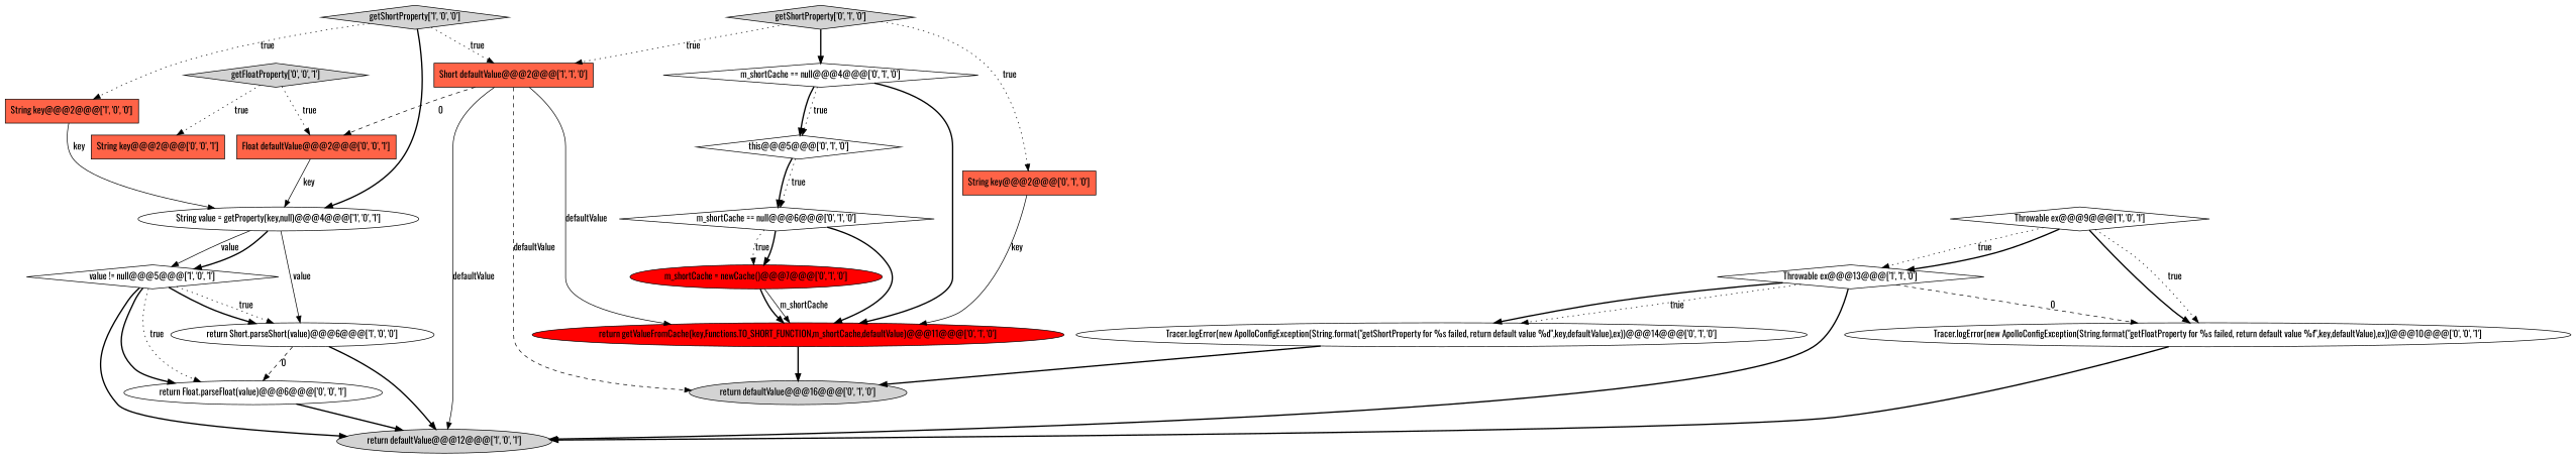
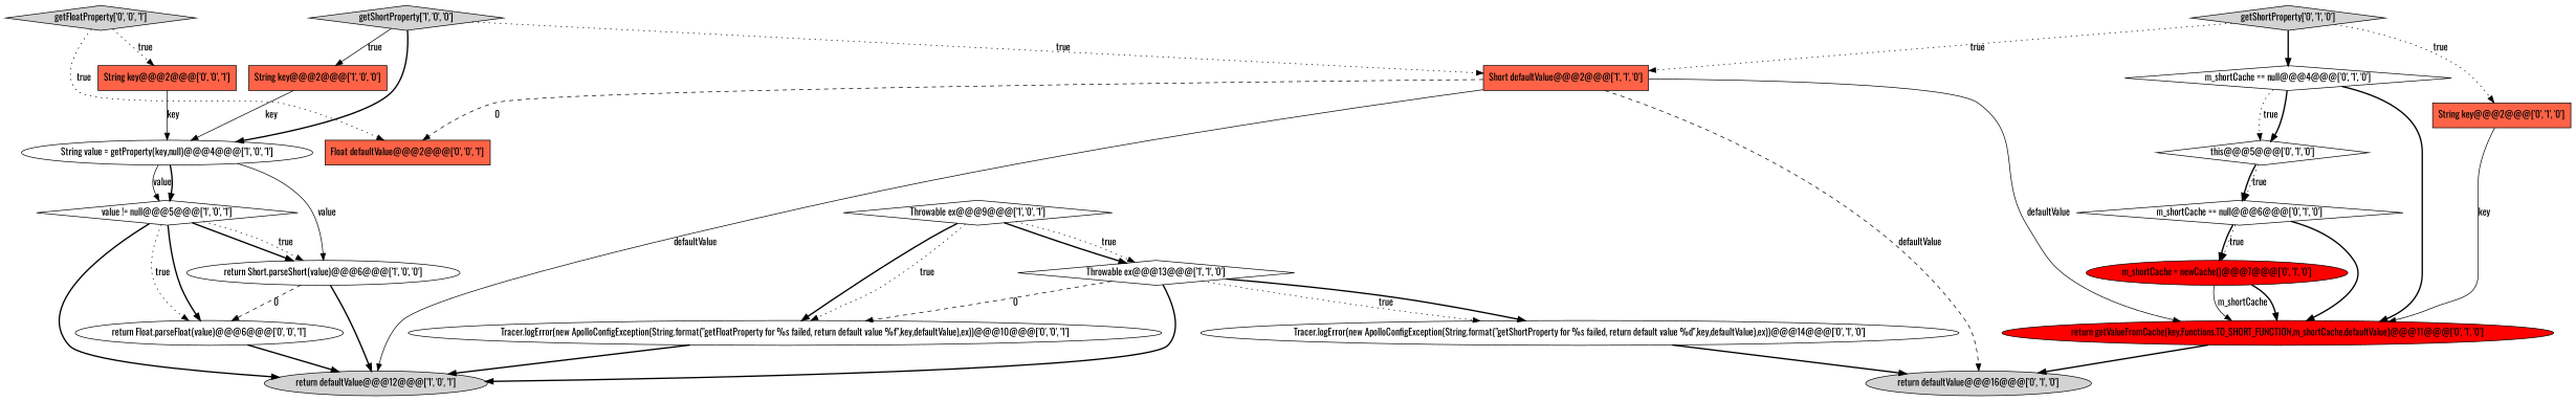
  digraph {
    fontname=Oswald
    node [fillcolor=white fontname=Oswald shape=ellipse style=filled]
    edge [fontname=Oswald style=bold]
    n1 [fillcolor=red label="return getValueFromCache(key,Functions.TO_SHORT_FUNCTION,m_shortCache,defaultValue)@@@11@@@['0', '1', '0']"]
    n2 [fillcolor=lightgray label="return defaultValue@@@16@@@['0', '1', '0']"]
    n3 [fillcolor=lightgray label="getFloatProperty['0', '0', '1']" shape=diamond]
    n4 [fillcolor=tomato label="String key@@@2@@@['0', '0', '1']" shape=box]
    n5 [fillcolor=tomato label="Float defaultValue@@@2@@@['0', '0', '1']" shape=box]
    n6 [label="String value = getProperty(key,null)@@@4@@@['1', '0', '1']"]
    n7 [label="return Short.parseShort(value)@@@6@@@['1', '0', '0']"]
    n8 [label="value != null@@@5@@@['1', '0', '1']" shape=diamond]
    n9 [fillcolor=lightgray label="return defaultValue@@@12@@@['1', '0', '1']"]
    n10 [label="return Float.parseFloat(value)@@@6@@@['0', '0', '1']"]
    n11 [label="Throwable ex@@@9@@@['1', '0', '1']" shape=diamond]
    n12 [label="Throwable ex@@@13@@@['1', '1', '0']" shape=diamond]
    n13 [label="Tracer.logError(new ApolloConfigException(String.format(\"getFloatProperty for %s failed, return default value %f\",key,defaultValue),ex))@@@10@@@['0', '0', '1']"]
    n14 [label="Tracer.logError(new ApolloConfigException(String.format(\"getShortProperty for %s failed, return default value %d\",key,defaultValue),ex))@@@14@@@['0', '1', '0']"]
    n15 [fillcolor=tomato label="Short defaultValue@@@2@@@['1', '1', '0']" shape=box]
    n16 [fillcolor=tomato label="String key@@@2@@@['0', '1', '0']" shape=box]
    n17 [fillcolor=lightgray label="getShortProperty['1', '0', '0']" shape=diamond]
    n18 [fillcolor=tomato label="String key@@@2@@@['1', '0', '0']" shape=box]
    n19 [label="m_shortCache == null@@@6@@@['0', '1', '0']" shape=diamond]
    n20 [fillcolor=red label="m_shortCache = newCache()@@@7@@@['0', '1', '0']"]
    n21 [label="this@@@5@@@['0', '1', '0']" shape=diamond]
    n22 [fillcolor=lightgray label="getShortProperty['0', '1', '0']" shape=diamond]
    n23 [label="m_shortCache == null@@@4@@@['0', '1', '0']" shape=diamond]
    n1 -> n2
    n3 -> n4 [label=true style=dotted]
    n3 -> n5 [label=true style=dotted]
-   n5 -> n6 [label=key style=solid]
+   n4 -> n6 [label=key style=solid]
    n6 -> n7 [label=value style=solid]
    n6 -> n8 [label=value style=solid]
    n6 -> n8
    n7 -> n9
    n7 -> n10 [label=0 style=dashed]
    n8 -> n7
    n8 -> n7 [label=true style=dotted]
    n8 -> n9
    n8 -> n10
    n8 -> n10 [label=true style=dotted]
    n10 -> n9
    n11 -> n12
    n11 -> n12 [label=true style=dotted]
    n11 -> n13
    n11 -> n13 [label=true style=dotted]
    n12 -> n9
    n12 -> n13 [label=0 style=dashed]
    n12 -> n14
    n12 -> n14 [label=true style=dotted]
    n13 -> n9
    n14 -> n2
    n15 -> n1 [label=defaultValue style=solid]
    n15 -> n2 [label=defaultValue style=dashed]
    n15 -> n5 [label=0 style=dashed]
    n15 -> n9 [label=defaultValue style=solid]
    n16 -> n1 [label=key style=solid]
    n17 -> n6
    n17 -> n15 [label=true style=dotted]
-   n17 -> n18 [label=true style=dotted]
+   n17 -> n18 [label=true style=solid]
    n18 -> n6 [label=key style=solid]
    n19 -> n1
    n19 -> n20 [label=true style=dotted]
    n19 -> n20
    n20 -> n1 [label=m_shortCache style=solid]
    n20 -> n1
    n21 -> n19 [label=true style=dotted]
    n21 -> n19
    n22 -> n15 [label=true style=dotted]
    n22 -> n16 [label=true style=dotted]
    n22 -> n23
    n23 -> n1
    n23 -> n21 [label=true style=dotted]
    n23 -> n21
  }
